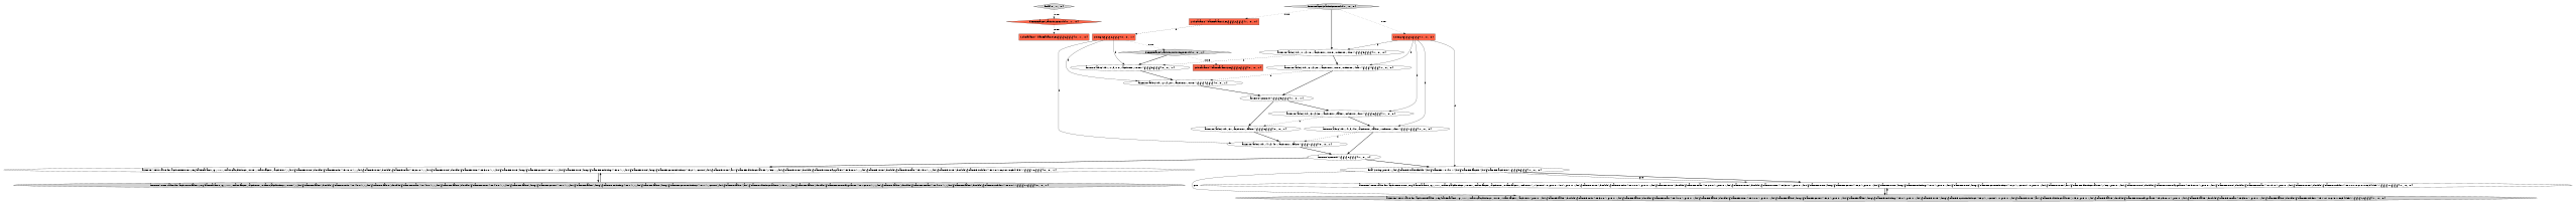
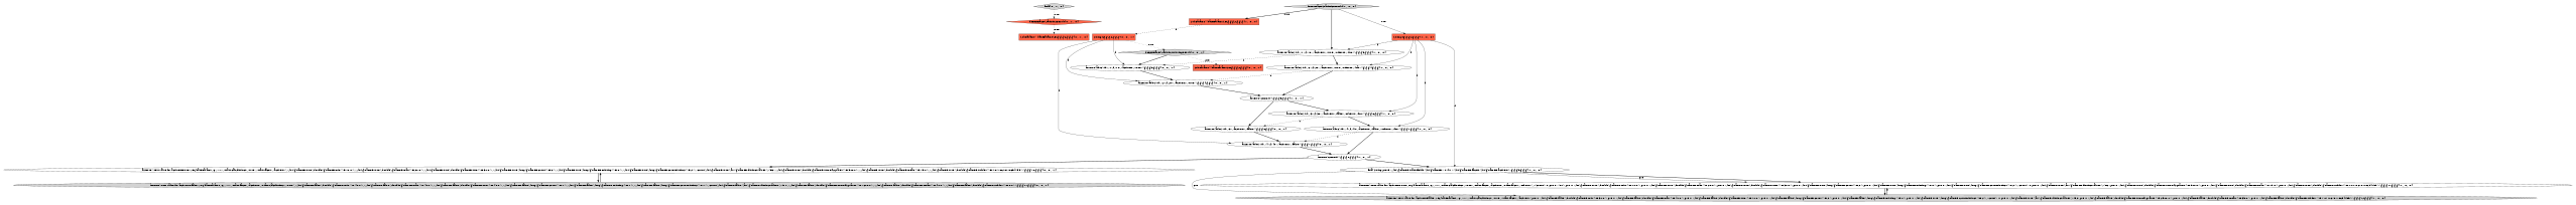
  digraph {
    node [fillcolor=white shape=ellipse style=filled]
    edge [style=bold]
    n1 [fillcolor=lightgray label="field['0', '1', '0']" shape=diamond]
    n2 [fillcolor=tomato label="doTestFacetStatisticsResult['0', '1', '0']" shape=diamond]
    n3 [fillcolor=tomato label="SolrParams(( baseParamsSet@@@2@@@['0', '0', '1']" shape=box]
    n4 [fillcolor=lightgray label="doTestFacetStatisticsResult['1', '0', '0']" shape=diamond]
    n5 [fillcolor=tomato label="String f@@@2@@@['1', '0', '0']" shape=box]
    n6 [label="assertU(adoc(\"id\",\"1\",f,\"10\",\"active_s\",\"true\",\"other_s\",\"foo\"))@@@3@@@['1', '0', '0']"]
    n7 [fillcolor=tomato label="SolrParams(( baseParamsSet@@@2@@@['1', '0', '0']" shape=box]
    n8 [label="assertU(adoc(\"id\",\"3\",f,\"30\",\"active_s\",\"false\",\"other_s\",\"foo\"))@@@6@@@['1', '0', '0']"]
    n9 [label="assertU(adoc(\"id\",\"4\",f,\"40\",\"active_s\",\"false\",\"other_s\",\"foo\"))@@@7@@@['1', '0', '0']"]
    n10 [label="final String pre = \"//lst(@name='stats_fields'(/lst(@name='\" + f + \"'(/lst(@name='facets'(/lst(@name='active_s'(\"@@@9@@@['1', '0', '0']"]
    n11 [label="assertU(adoc(\"id\",\"2\",f,\"20\",\"active_s\",\"true\",\"other_s\",\"bar\"))@@@4@@@['1', '0', '0']"]
    n12 [label="assertU(adoc(\"id\",\"1\",f,\"10\",\"active_s\",\"true\"))@@@3@@@['0', '0', '1']"]
    n13 [fillcolor=tomato label="String f@@@2@@@['0', '0', '1']" shape=box]
    n14 [label="assertQ(\"test value for active_s=true\",req(baseParams,\"q\",\"*:*\",\"stats.calcdistinct\",\"true\",\"stats.facet\",\"active_s\",\"stats.facet\",\"other_s\"),\"*(count(\" + pre + \")=1(\",pre + \"/lst(@name='true'(/double(@name='min'((.='10.0'(\",pre + \"/lst(@name='true'(/double(@name='max'((.='20.0'(\",pre + \"/lst(@name='true'(/double(@name='sum'((.='30.0'(\",pre + \"/lst(@name='true'(/long(@name='count'((.='2'(\",pre + \"/lst(@name='true'(/long(@name='missing'((.='0'(\",pre + \"/lst(@name='true'(/long(@name='countDistinct'((.='2'(\",\"count(\" + pre + \"/lst(@name='true'(/arr(@name='distinctValues'(/*)=2\",pre + \"/lst(@name='true'(/double(@name='sumOfSquares'((.='500.0'(\",pre + \"/lst(@name='true'(/double(@name='mean'((.='15.0'(\",pre + \"/lst(@name='true'(/double(@name='stddev'((.='7.0710678118654755'(\")@@@11@@@['1', '0', '0']"]
    n15 [fillcolor=lightgray label="assertQ(\"test value for active_s=false\",req(baseParams,\"q\",\"*:*\",\"stats.calcdistinct\",\"true\",\"stats.facet\",\"active_s\"),pre + \"/lst(@name='false'(/double(@name='min'((.='30.0'(\",pre + \"/lst(@name='false'(/double(@name='max'((.='40.0'(\",pre + \"/lst(@name='false'(/double(@name='sum'((.='70.0'(\",pre + \"/lst(@name='false'(/long(@name='count'((.='2'(\",pre + \"/lst(@name='false'(/long(@name='missing'((.='0'(\",pre + \"/lst(@name='true'(/long(@name='countDistinct'((.='2'(\",\"count(\" + pre + \"/lst(@name='true'(/arr(@name='distinctValues'(/*)=2\",pre + \"/lst(@name='false'(/double(@name='sumOfSquares'((.='2500.0'(\",pre + \"/lst(@name='false'(/double(@name='mean'((.='35.0'(\",pre + \"/lst(@name='false'(/double(@name='stddev'((.='7.0710678118654755'(\")@@@12@@@['1', '0', '0']"]
    n16 [label="assertU(adoc(\"id\",\"3\",\"active_s\",\"false\"))@@@6@@@['0', '0', '1']"]
    n17 [label="assertU(adoc(\"id\",\"4\",f,\"40\",\"active_s\",\"false\"))@@@7@@@['0', '0', '1']"]
    n18 [label="assertU(commit())@@@8@@@['1', '0', '1']"]
    n19 [label="assertU(commit())@@@5@@@['1', '0', '1']"]
    n20 [label="assertQ(\"test value for active_s=true\",req(baseParams,\"q\",\"*:*\",\"stats.calcdistinct\",\"true\",\"stats.facet\",\"active_s\"),\"//lst(@name='true'(/double(@name='min'((.='10.0'(\",\"//lst(@name='true'(/double(@name='max'((.='20.0'(\",\"//lst(@name='true'(/double(@name='sum'((.='30.0'(\",\"//lst(@name='true'(/long(@name='count'((.='2'(\",\"//lst(@name='true'(/long(@name='missing'((.='0'(\",\"//lst(@name='true'(/long(@name='countDistinct'((.='2'(\",\"count(//lst(@name='true'(/arr(@name='distinctValues'(/*)=2\",\"//lst(@name='true'(/double(@name='sumOfSquares'((.='500.0'(\",\"//lst(@name='true'(/double(@name='mean'((.='15.0'(\",\"//lst(@name='true'(/double(@name='stddev'((.='7.0710678118654755'(\")@@@10@@@['0', '0', '1']"]
    n21 [fillcolor=lightgray label="assertQ(\"test value for active_s=false\",req(baseParams,\"q\",\"*:*\",\"stats.facet\",\"active_s\",\"stats.calcdistinct\",\"true\"),\"//lst(@name='false'(/double(@name='min'((.='40.0'(\",\"//lst(@name='false'(/double(@name='max'((.='40.0'(\",\"//lst(@name='false'(/double(@name='sum'((.='40.0'(\",\"//lst(@name='false'(/long(@name='count'((.='1'(\",\"//lst(@name='false'(/long(@name='missing'((.='1'(\",\"//lst(@name='false'(/long(@name='countDistinct'((.='1'(\",\"count(//lst(@name='false'(/arr(@name='distinctValues'(/*)=1\",\"//lst(@name='false'(/double(@name='sumOfSquares'((.='1600.0'(\",\"//lst(@name='false'(/double(@name='mean'((.='40.0'(\",\"//lst(@name='false'(/double(@name='stddev'((.='0.0'(\")@@@11@@@['0', '0', '1']"]
    n22 [label="assertU(adoc(\"id\",\"2\",f,\"20\",\"active_s\",\"true\"))@@@4@@@['0', '0', '1']"]
    n23 [fillcolor=tomato label="SolrParams(( baseParamsSet@@@2@@@['0', '1', '0']" shape=box]
    n24 [fillcolor=lightgray label="doTestFacetStatisticsMissingResult['0', '0', '1']" shape=diamond]
    n1 -> n2 [label=true style=dotted]
    n2 -> n23 [label=true style=dotted]
-   n4 -> n5 [label=true style=dotted]
+   n4 -> n5 [label=true style=solid]
    n4 -> n6
-   n4 -> n7 [label=true style=dotted]
+   n4 -> n7 [label=true]
    n5 -> n6 [label=f style=solid]
    n5 -> n8 [label=f style=solid]
    n5 -> n9 [label=f style=solid]
    n5 -> n10 [label=f style=solid]
    n5 -> n11 [label=f style=solid]
    n6 -> n11
    n6 -> n12 [label=0 style=dashed]
    n7 -> n13 [label=f style=dashed]
    n8 -> n9
    n8 -> n16 [label=0 style=dashed]
    n9 -> n17 [label=0 style=dashed]
    n9 -> n18
    n10 -> n14
    n10 -> n14 [label=pre style=solid]
    n10 -> n15 [label=pre style=solid]
    n11 -> n19
    n11 -> n22 [label=0 style=dashed]
    n12 -> n22
    n13 -> n12 [label=f style=solid]
    n13 -> n17 [label=f style=solid]
    n13 -> n22 [label=f style=solid]
    n13 -> n24 [label=true style=dotted]
    n14 -> n15
    n15 -> n14
    n16 -> n17
    n17 -> n18
    n18 -> n10
    n18 -> n20
    n19 -> n8
    n19 -> n16
    n20 -> n21
    n21 -> n20
    n22 -> n19
-   n24 -> n3 [label=true style=dotted]
+   n24 -> n3 [label=pre style=dotted]
    n24 -> n12
  }
